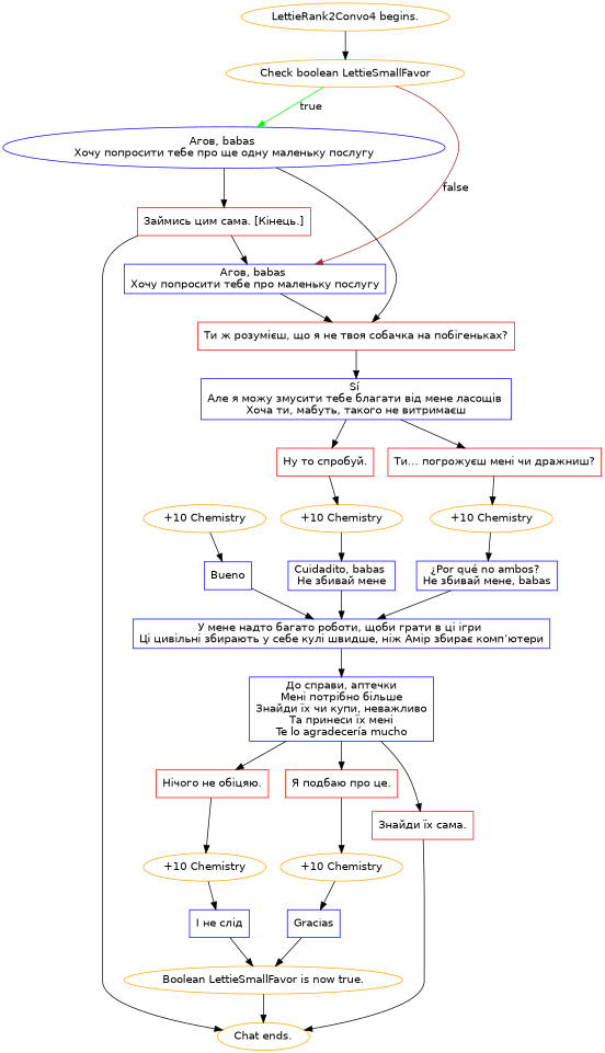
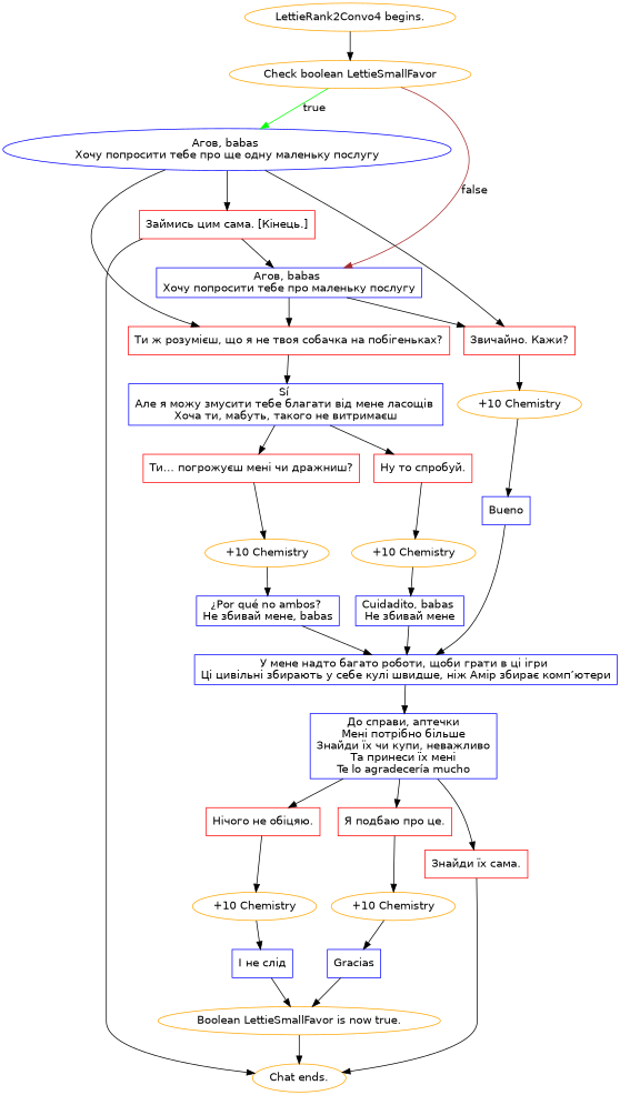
  digraph {
    fontname="DejaVu Sans"
    node [color=blue fontname="DejaVu Sans" shape=box]
    edge [fontname="DejaVu Sans"]
    "LettieRank2Convo4 begins." [color=orange shape=""]
    n2 [color=orange label="Check boolean LettieSmallFavor" shape=""]
    n3 [label="Агов, babas \nХочу попросити тебе про ще одну маленьку послугу" shape=ellipse]
    n4 [label="Агов, babas \nХочу попросити тебе про маленьку послугу"]
+   n5 [color=red label="Звичайно. Кажи?"]
    n6 [color=red label="Ти ж розумієш, що я не твоя собачка на побігеньках?"]
    n7 [color=red label="Займись цим сама. [Кінець.]"]
    n8 [color=orange label="+10 Chemistry" shape=""]
    n9 [label="Sí \nАле я можу змусити тебе благати від мене ласощів \nХоча ти, мабуть, такого не витримаєш"]
    "Chat ends." [color=orange shape=""]
    n11 [label=Bueno]
    n12 [color=red label="Ти… погрожуєш мені чи дражниш?"]
    n13 [color=red label="Ну то спробуй."]
    n14 [label="У мене надто багато роботи, щоби грати в ці ігри \nЦі цивільні збирають у себе кулі швидше, ніж Амір збирає комп’ютери"]
    n15 [color=orange label="+10 Chemistry" shape=""]
    n16 [color=orange label="+10 Chemistry" shape=""]
    n17 [label="До справи, аптечки\nМені потрібно більше\nЗнайди їх чи купи, неважливо\nТа принеси їх мені\nTe lo agradecería mucho"]
    n18 [label="¿Por qué no ambos? \nНе збивай мене, babas"]
    n19 [label="Cuidadito, babas \nНе збивай мене"]
    n20 [color=red label="Я подбаю про це."]
    n21 [color=red label="Нічого не обіцяю."]
    n22 [color=red label="Знайди їх сама."]
    n23 [color=orange label="+10 Chemistry" shape=""]
    n24 [color=orange label="+10 Chemistry" shape=""]
    n25 [label=Gracias]
    n26 [label="І не слід"]
    n27 [color=orange label="Boolean LettieSmallFavor is now true." shape=""]
    "LettieRank2Convo4 begins." -> n2
    n2 -> n3 [color=green label=true]
    n2 -> n4 [color=brown label=false]
+   n3 -> n5
    n3 -> n6
    n3 -> n7
+   n4 -> n5
    n4 -> n6
+   n5 -> n8
    n6 -> n9
    n7 -> n4
    n7 -> "Chat ends."
    n8 -> n11
    n9 -> n12
    n9 -> n13
    n11 -> n14
    n12 -> n15
    n13 -> n16
    n14 -> n17
    n15 -> n18
    n16 -> n19
    n17 -> n20
    n17 -> n21
    n17 -> n22
    n18 -> n14
    n19 -> n14
    n20 -> n23
    n21 -> n24
    n22 -> "Chat ends."
    n23 -> n25
    n24 -> n26
    n25 -> n27
    n26 -> n27
    n27 -> "Chat ends."
  }
